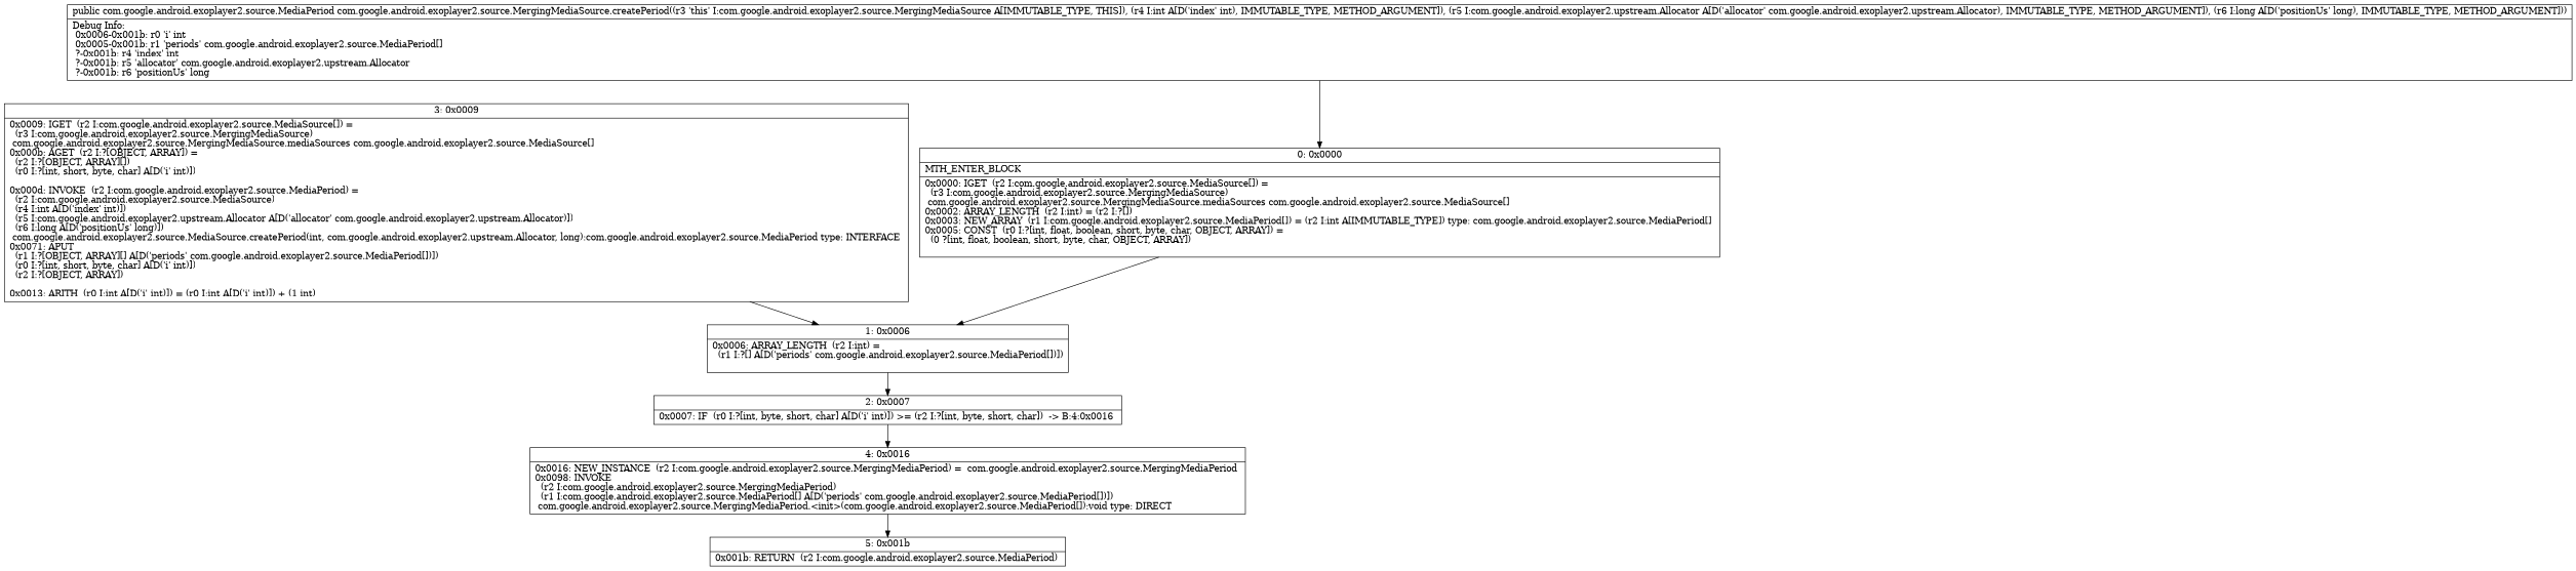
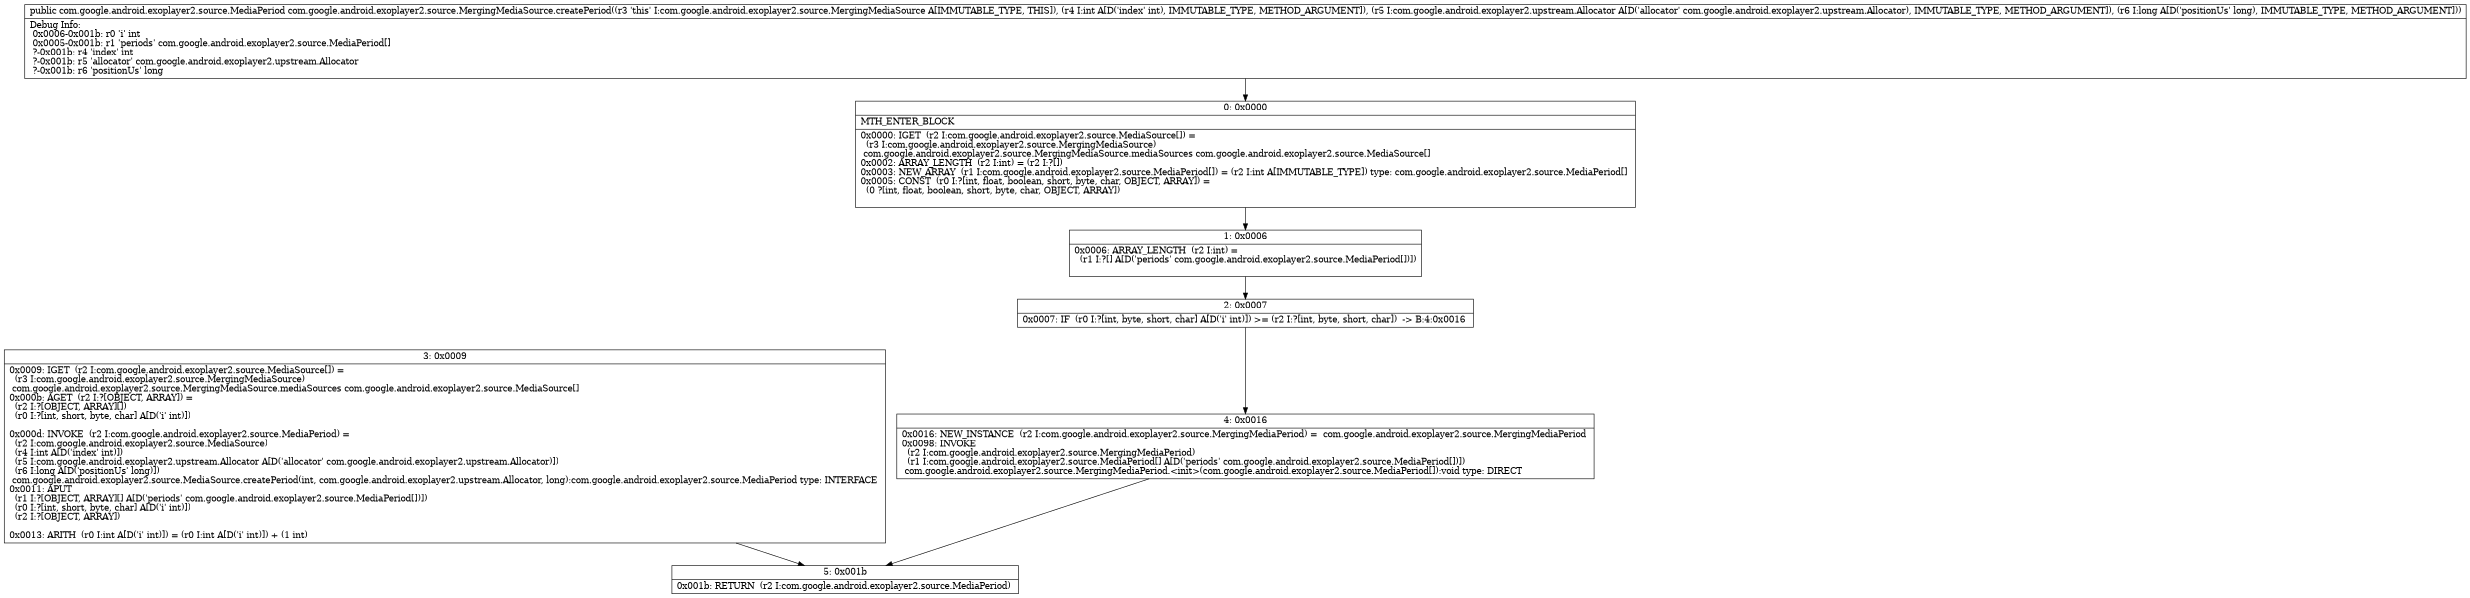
  digraph {
    node [shape=record]
    n1 [label="{0\:\ 0x0000|MTH_ENTER_BLOCK\l|0x0000: IGET  (r2 I:com.google.android.exoplayer2.source.MediaSource[]) = \l  (r3 I:com.google.android.exoplayer2.source.MergingMediaSource)\l com.google.android.exoplayer2.source.MergingMediaSource.mediaSources com.google.android.exoplayer2.source.MediaSource[] \l0x0002: ARRAY_LENGTH  (r2 I:int) = (r2 I:?[]) \l0x0003: NEW_ARRAY  (r1 I:com.google.android.exoplayer2.source.MediaPeriod[]) = (r2 I:int A[IMMUTABLE_TYPE]) type: com.google.android.exoplayer2.source.MediaPeriod[] \l0x0005: CONST  (r0 I:?[int, float, boolean, short, byte, char, OBJECT, ARRAY]) = \l  (0 ?[int, float, boolean, short, byte, char, OBJECT, ARRAY])\l \l}"]
    n2 [label="{1\:\ 0x0006|0x0006: ARRAY_LENGTH  (r2 I:int) = \l  (r1 I:?[] A[D('periods' com.google.android.exoplayer2.source.MediaPeriod[])])\l \l}"]
    n3 [label="{2\:\ 0x0007|0x0007: IF  (r0 I:?[int, byte, short, char] A[D('i' int)]) \>= (r2 I:?[int, byte, short, char])  \-\> B:4:0x0016 \l}"]
    n4 [label="{4\:\ 0x0016|0x0016: NEW_INSTANCE  (r2 I:com.google.android.exoplayer2.source.MergingMediaPeriod) =  com.google.android.exoplayer2.source.MergingMediaPeriod \l0x0098: INVOKE  \l  (r2 I:com.google.android.exoplayer2.source.MergingMediaPeriod)\l  (r1 I:com.google.android.exoplayer2.source.MediaPeriod[] A[D('periods' com.google.android.exoplayer2.source.MediaPeriod[])])\l com.google.android.exoplayer2.source.MergingMediaPeriod.\<init\>(com.google.android.exoplayer2.source.MediaPeriod[]):void type: DIRECT \l}"]
-   n5 [label="{3\:\ 0x0009|0x0009: IGET  (r2 I:com.google.android.exoplayer2.source.MediaSource[]) = \l  (r3 I:com.google.android.exoplayer2.source.MergingMediaSource)\l com.google.android.exoplayer2.source.MergingMediaSource.mediaSources com.google.android.exoplayer2.source.MediaSource[] \l0x000b: AGET  (r2 I:?[OBJECT, ARRAY]) = \l  (r2 I:?[OBJECT, ARRAY][])\l  (r0 I:?[int, short, byte, char] A[D('i' int)])\l \l0x000d: INVOKE  (r2 I:com.google.android.exoplayer2.source.MediaPeriod) = \l  (r2 I:com.google.android.exoplayer2.source.MediaSource)\l  (r4 I:int A[D('index' int)])\l  (r5 I:com.google.android.exoplayer2.upstream.Allocator A[D('allocator' com.google.android.exoplayer2.upstream.Allocator)])\l  (r6 I:long A[D('positionUs' long)])\l com.google.android.exoplayer2.source.MediaSource.createPeriod(int, com.google.android.exoplayer2.upstream.Allocator, long):com.google.android.exoplayer2.source.MediaPeriod type: INTERFACE \l0x0071: APUT  \l  (r1 I:?[OBJECT, ARRAY][] A[D('periods' com.google.android.exoplayer2.source.MediaPeriod[])])\l  (r0 I:?[int, short, byte, char] A[D('i' int)])\l  (r2 I:?[OBJECT, ARRAY])\l \l0x0013: ARITH  (r0 I:int A[D('i' int)]) = (r0 I:int A[D('i' int)]) + (1 int) \l}"]
+   n5 [label="{3\:\ 0x0009|0x0009: IGET  (r2 I:com.google.android.exoplayer2.source.MediaSource[]) = \l  (r3 I:com.google.android.exoplayer2.source.MergingMediaSource)\l com.google.android.exoplayer2.source.MergingMediaSource.mediaSources com.google.android.exoplayer2.source.MediaSource[] \l0x000b: AGET  (r2 I:?[OBJECT, ARRAY]) = \l  (r2 I:?[OBJECT, ARRAY][])\l  (r0 I:?[int, short, byte, char] A[D('i' int)])\l \l0x000d: INVOKE  (r2 I:com.google.android.exoplayer2.source.MediaPeriod) = \l  (r2 I:com.google.android.exoplayer2.source.MediaSource)\l  (r4 I:int A[D('index' int)])\l  (r5 I:com.google.android.exoplayer2.upstream.Allocator A[D('allocator' com.google.android.exoplayer2.upstream.Allocator)])\l  (r6 I:long A[D('positionUs' long)])\l com.google.android.exoplayer2.source.MediaSource.createPeriod(int, com.google.android.exoplayer2.upstream.Allocator, long):com.google.android.exoplayer2.source.MediaPeriod type: INTERFACE \l0x0011: APUT  \l  (r1 I:?[OBJECT, ARRAY][] A[D('periods' com.google.android.exoplayer2.source.MediaPeriod[])])\l  (r0 I:?[int, short, byte, char] A[D('i' int)])\l  (r2 I:?[OBJECT, ARRAY])\l \l0x0013: ARITH  (r0 I:int A[D('i' int)]) = (r0 I:int A[D('i' int)]) + (1 int) \l}"]
    n6 [label="{5\:\ 0x001b|0x001b: RETURN  (r2 I:com.google.android.exoplayer2.source.MediaPeriod) \l}"]
    n7 [label="{public com.google.android.exoplayer2.source.MediaPeriod com.google.android.exoplayer2.source.MergingMediaSource.createPeriod((r3 'this' I:com.google.android.exoplayer2.source.MergingMediaSource A[IMMUTABLE_TYPE, THIS]), (r4 I:int A[D('index' int), IMMUTABLE_TYPE, METHOD_ARGUMENT]), (r5 I:com.google.android.exoplayer2.upstream.Allocator A[D('allocator' com.google.android.exoplayer2.upstream.Allocator), IMMUTABLE_TYPE, METHOD_ARGUMENT]), (r6 I:long A[D('positionUs' long), IMMUTABLE_TYPE, METHOD_ARGUMENT]))  | Debug Info:\l  0x0006\-0x001b: r0 'i' int\l  0x0005\-0x001b: r1 'periods' com.google.android.exoplayer2.source.MediaPeriod[]\l  ?\-0x001b: r4 'index' int\l  ?\-0x001b: r5 'allocator' com.google.android.exoplayer2.upstream.Allocator\l  ?\-0x001b: r6 'positionUs' long\l}"]
    n1 -> n2
    n2 -> n3
    n3 -> n4
    n4 -> n6
-   n5 -> n2
+   n5 -> n6
    n7 -> n1
  }
